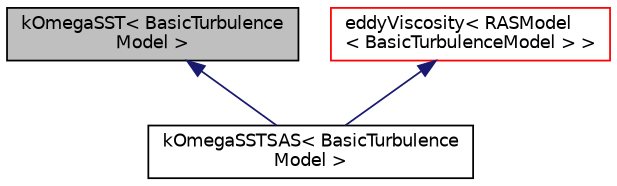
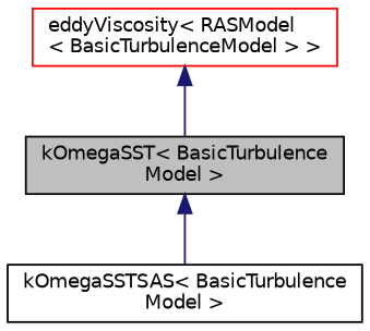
  digraph {
    node [color=black fontname=Helvetica fontsize=10 shape=record]
    edge [color=midnightblue dir=back fontname=Helvetica fontsize=10 labelfontname=Helvetica labelfontsize=10 style=solid]
    n1 [fillcolor=grey75 fontcolor=black height=0.2 label="kOmegaSST\< BasicTurbulence\lModel \>" style=filled width=0.4]
    n2 [height=0.2 label="kOmegaSSTSAS\< BasicTurbulence\lModel \>" width=0.4]
    n3 [color=red height=0.2 label="eddyViscosity\< RASModel\l\< BasicTurbulenceModel \> \>" width=0.4]
    n1 -> n2
-   n3 -> n2
+   n3 -> n1
  }
